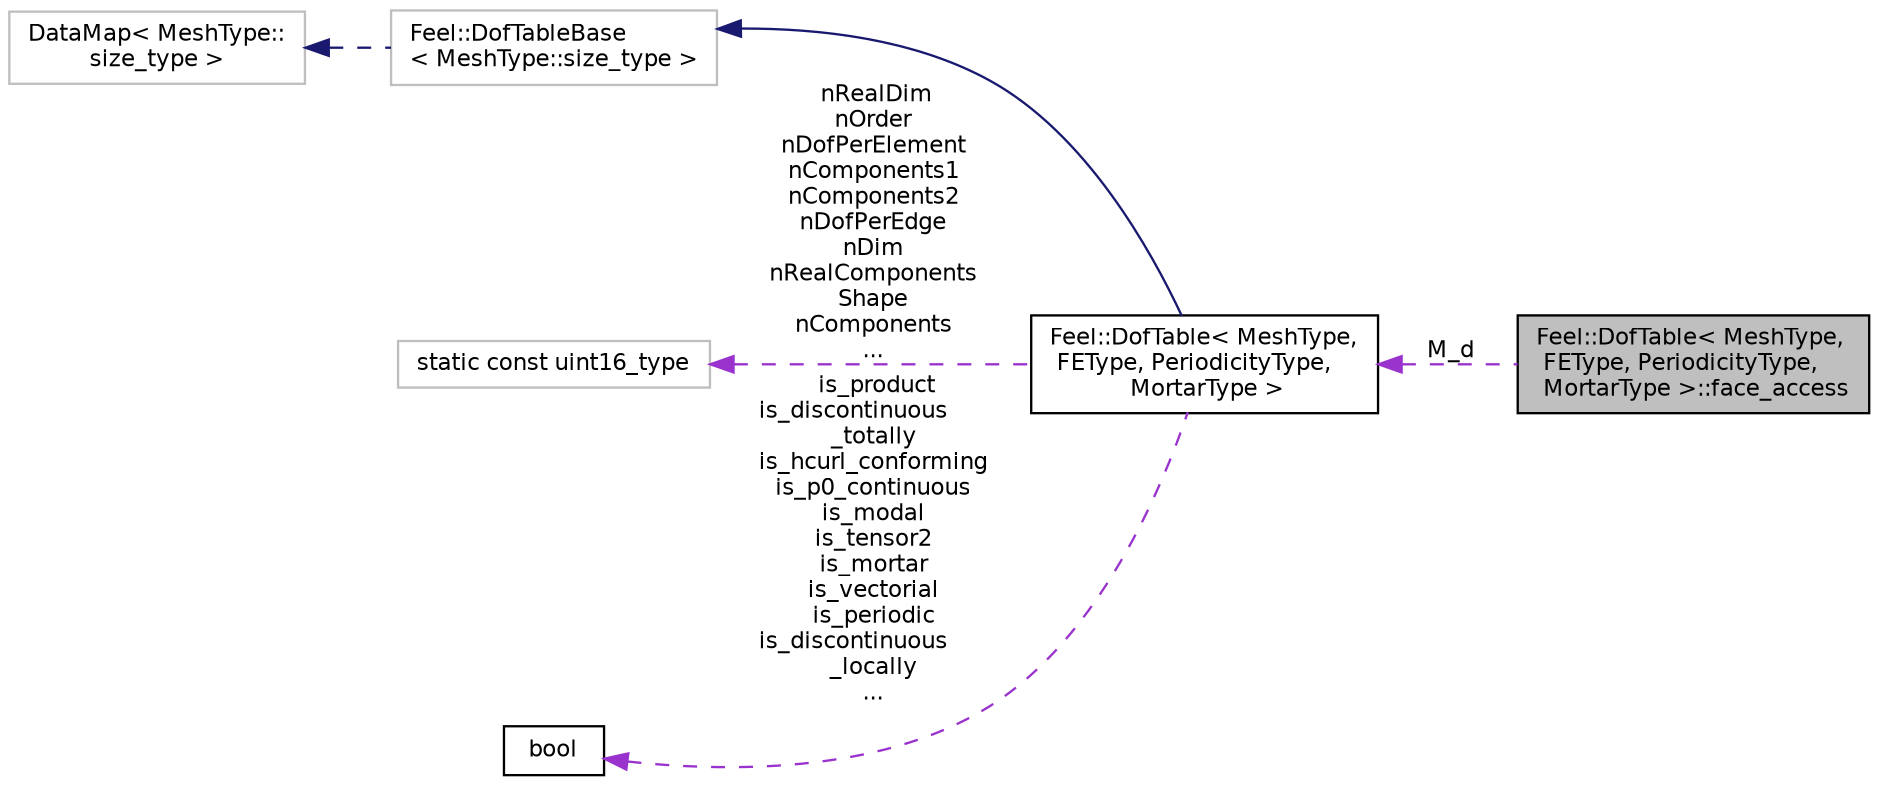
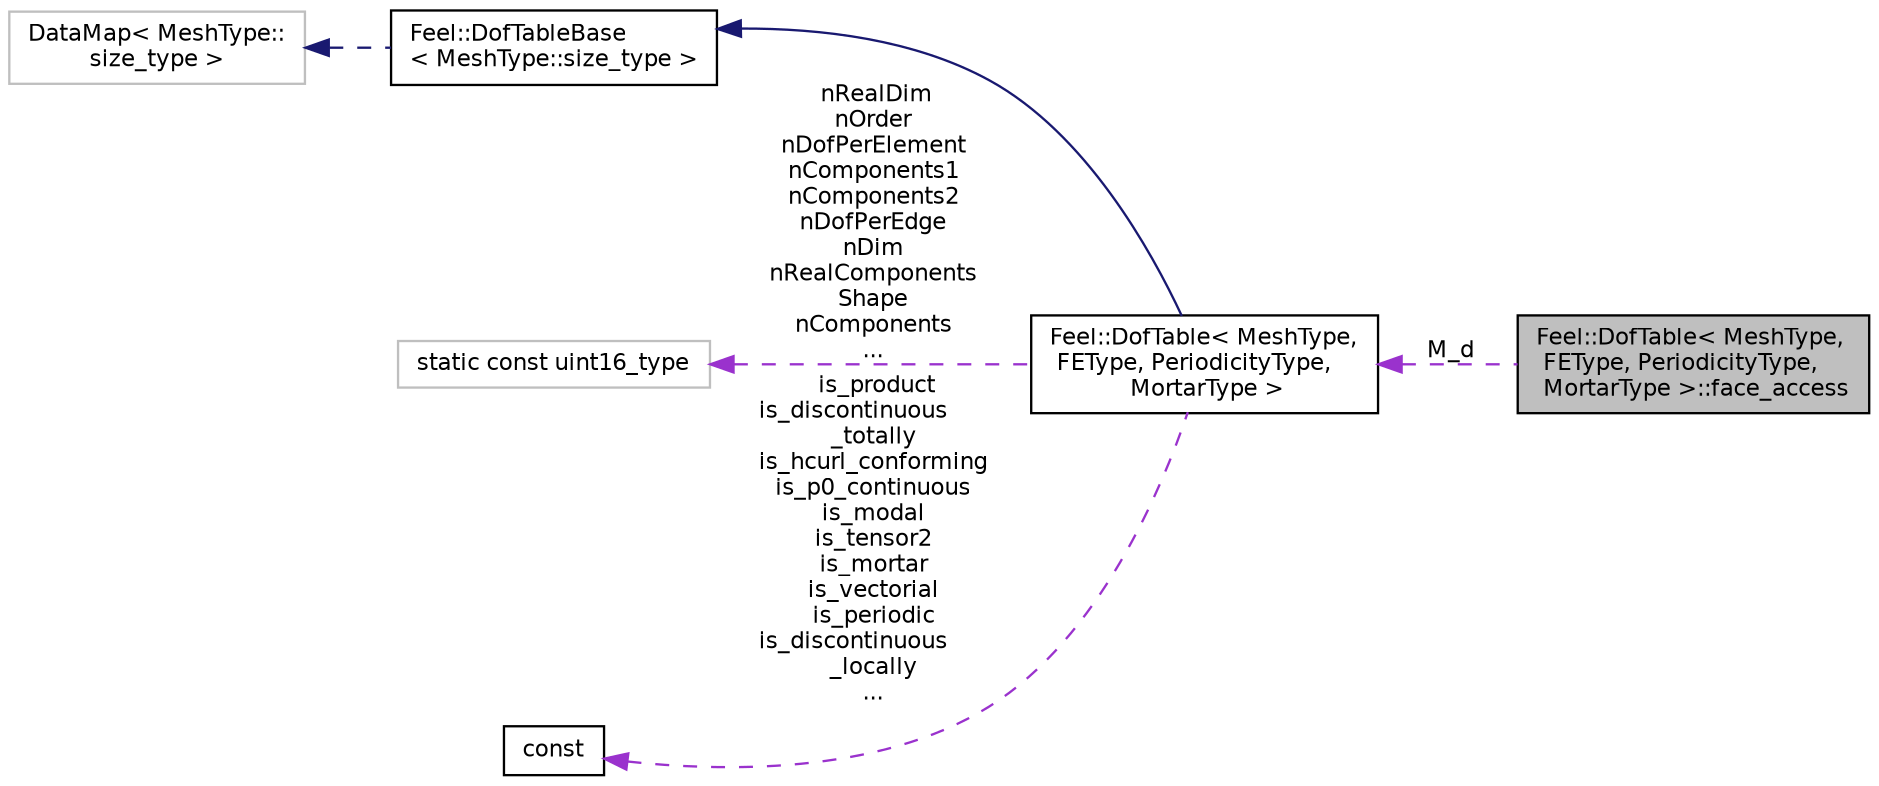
  digraph {
    rankdir=LR
    node [color=black fillcolor=white fontname=Helvetica fontsize=10 shape=record style=filled]
    edge [color=darkorchid3 dir=back fontname=Helvetica fontsize=10 labelfontname=Helvetica labelfontsize=10 style=dashed]
    n1 [fillcolor=grey75 fontcolor=black height=0.2 label="Feel::DofTable\< MeshType,\l FEType, PeriodicityType,\l MortarType \>::face_access" width=0.4]
    n2 [height=0.2 label="Feel::DofTable\< MeshType,\l FEType, PeriodicityType,\l MortarType \>" width=0.4]
-   n3 [color=grey75 height=0.2 label="Feel::DofTableBase\l\< MeshType::size_type \>" width=0.4]
+   n3 [height=0.2 label="Feel::DofTableBase\l\< MeshType::size_type \>" width=0.4]
    n4 [color=grey75 height=0.2 label="DataMap\< MeshType::\lsize_type  \>" width=0.4]
    n5 [color=grey75 height=0.2 label="static const uint16_type" width=0.4]
-   n6 [height=0.2 label=bool width=0.4]
+   n6 [height=0.2 label=const width=0.4]
    n2 -> n1 [label=" M_d"]
    n3 -> n2 [color=midnightblue style=solid]
    n4 -> n3 [color=midnightblue]
    n5 -> n2 [label=" nRealDim\nnOrder\nnDofPerElement\nnComponents1\nnComponents2\nnDofPerEdge\nnDim\nnRealComponents\nShape\nnComponents\n..."]
    n6 -> n2 [label=" is_product\nis_discontinuous\l_totally\nis_hcurl_conforming\nis_p0_continuous\nis_modal\nis_tensor2\nis_mortar\nis_vectorial\nis_periodic\nis_discontinuous\l_locally\n..."]
  }
